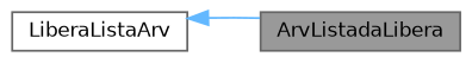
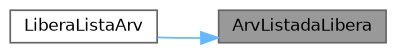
  digraph {
    rankdir=RL
    node [fontname=Helvetica fontsize=10 shape=box style=filled]
    n1 [color=gray40 fillcolor=grey60 fontcolor=black height=0.2 label=ArvListadaLibera width=0.4]
    n2 [color=grey40 fillcolor=white height=0.2 label=LiberaListaArv width=0.4]
-   n2 -> n1 [color=steelblue1 dir=back fontname=Helvetica fontsize=10 labelfontname=Helvetica labelfontsize=10 style=solid]
+   n1 -> n2 [color=steelblue1 dir=back fontname=Helvetica fontsize=10 labelfontname=Helvetica labelfontsize=10 style=solid]
  }
